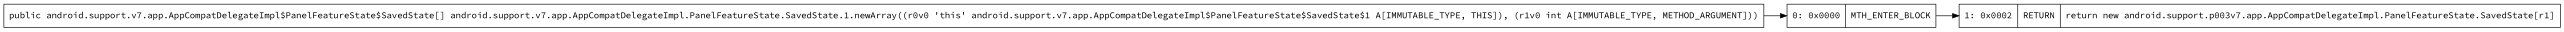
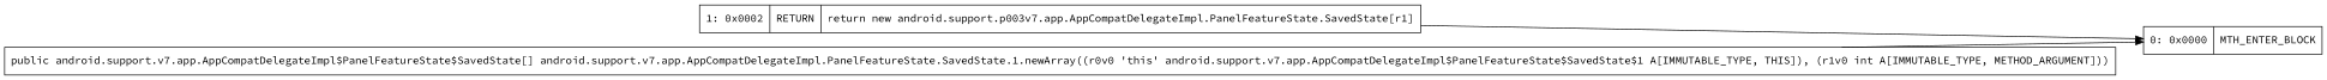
  digraph {
    rankdir=LR
    fontname="Source Code Pro"
    node [shape=record fontname="Source Code Pro"]
    edge [fontname="Source Code Pro"]
    n1 [label="{0\:\ 0x0000|MTH_ENTER_BLOCK\l}"]
    n2 [label="{1\:\ 0x0002|RETURN\l|return new android.support.p003v7.app.AppCompatDelegateImpl.PanelFeatureState.SavedState[r1]\l}"]
    n3 [label="{public android.support.v7.app.AppCompatDelegateImpl$PanelFeatureState$SavedState[] android.support.v7.app.AppCompatDelegateImpl.PanelFeatureState.SavedState.1.newArray((r0v0 'this' android.support.v7.app.AppCompatDelegateImpl$PanelFeatureState$SavedState$1 A[IMMUTABLE_TYPE, THIS]), (r1v0 int A[IMMUTABLE_TYPE, METHOD_ARGUMENT])) }"]
-   n1 -> n2
+   n2 -> n1
    n3 -> n1
  }
